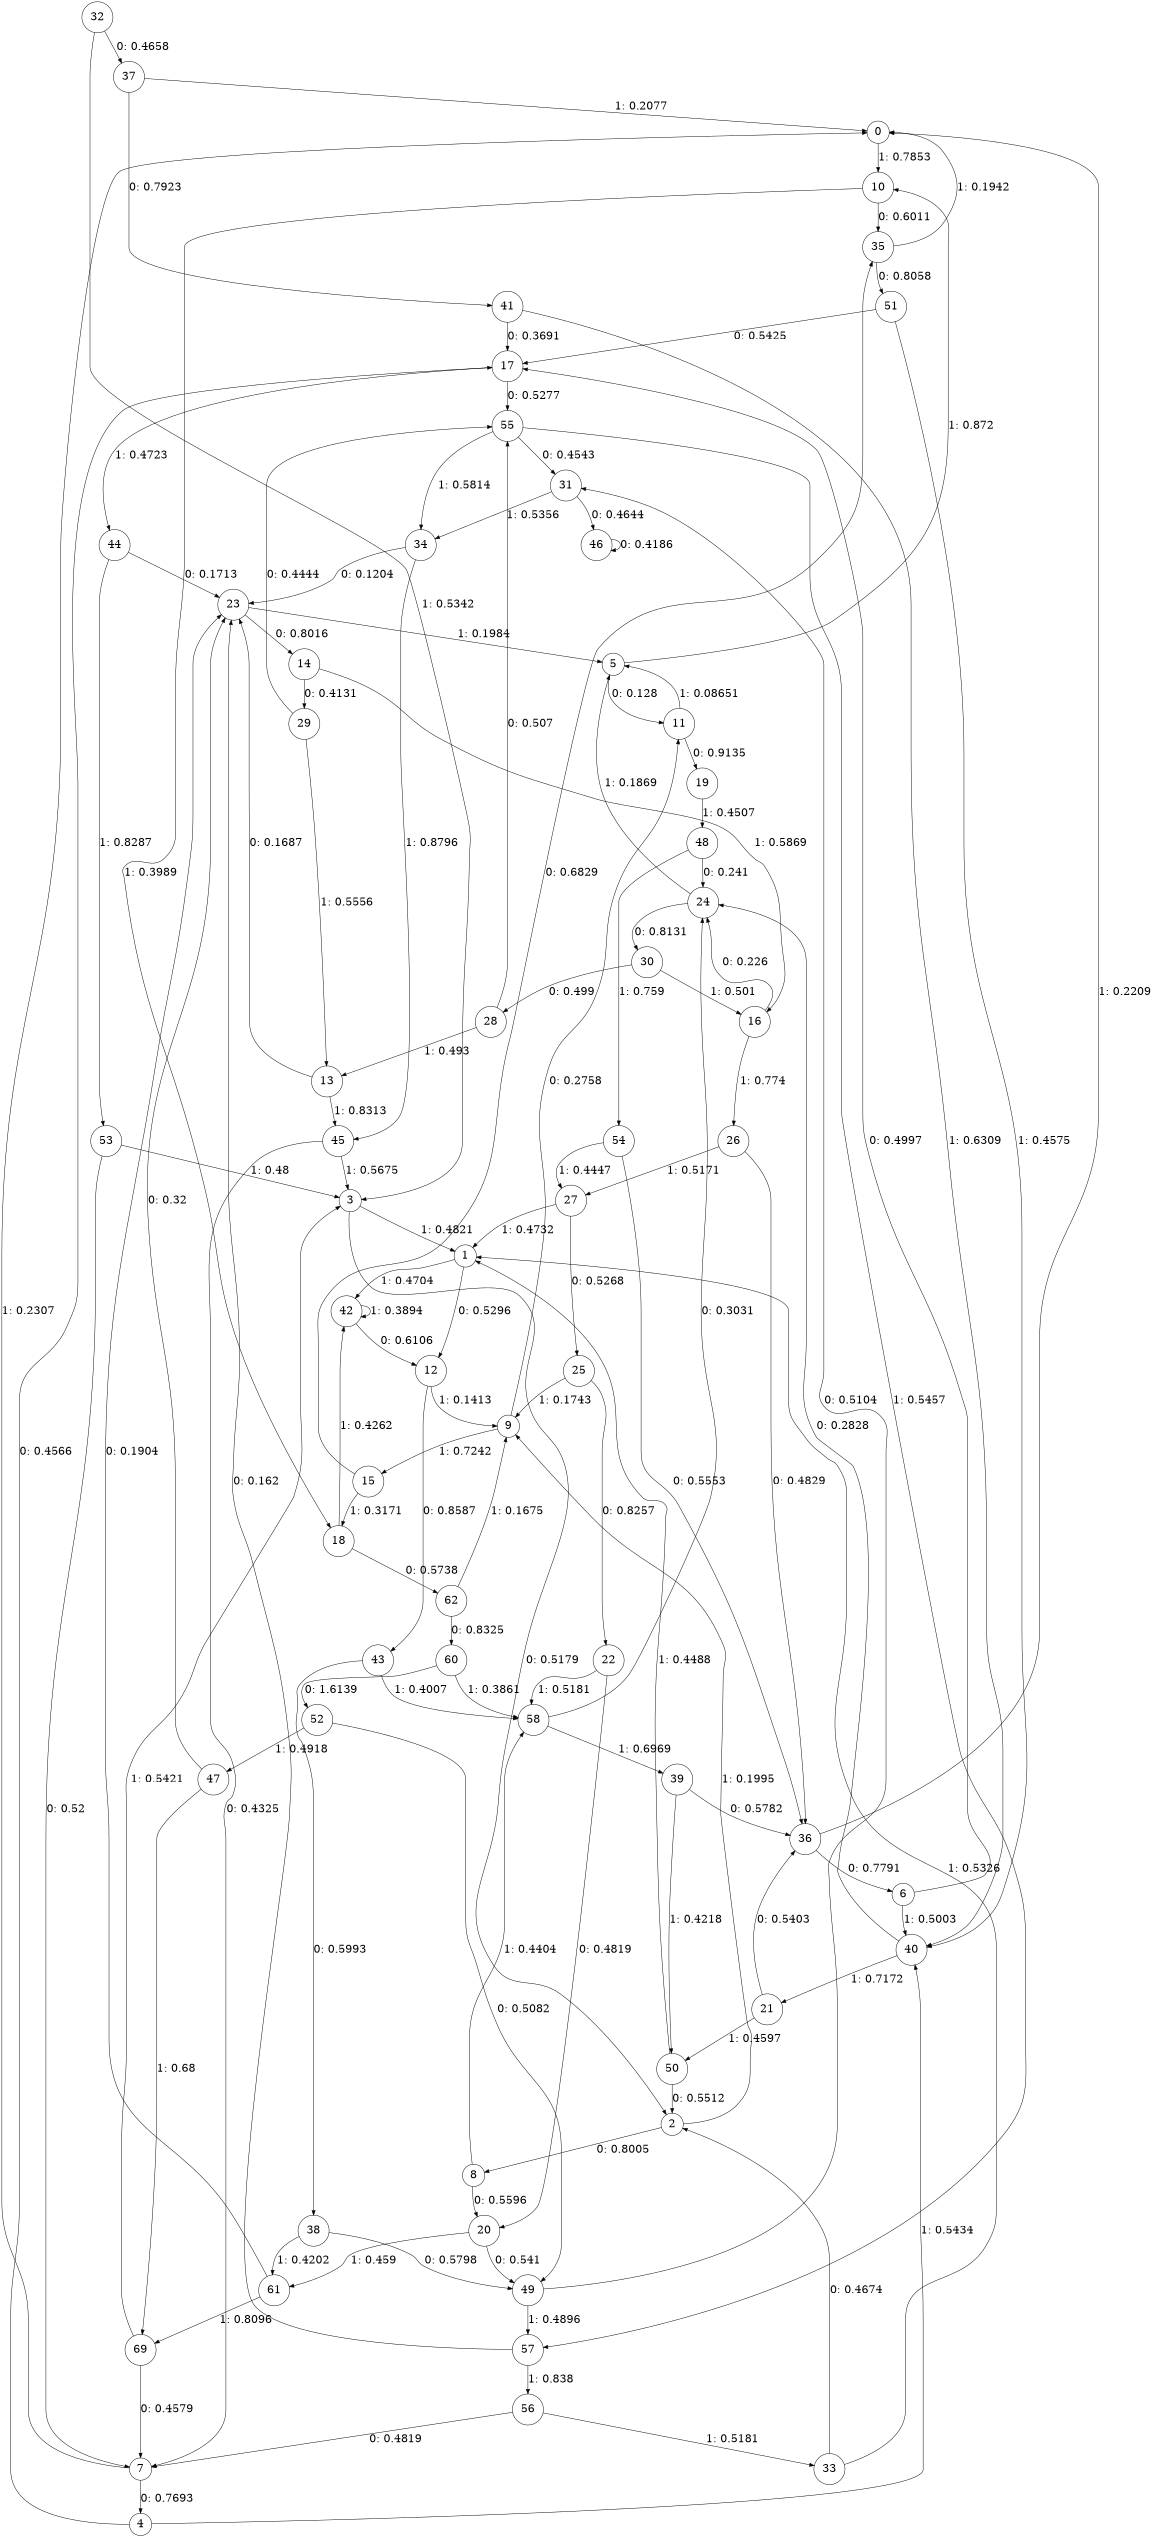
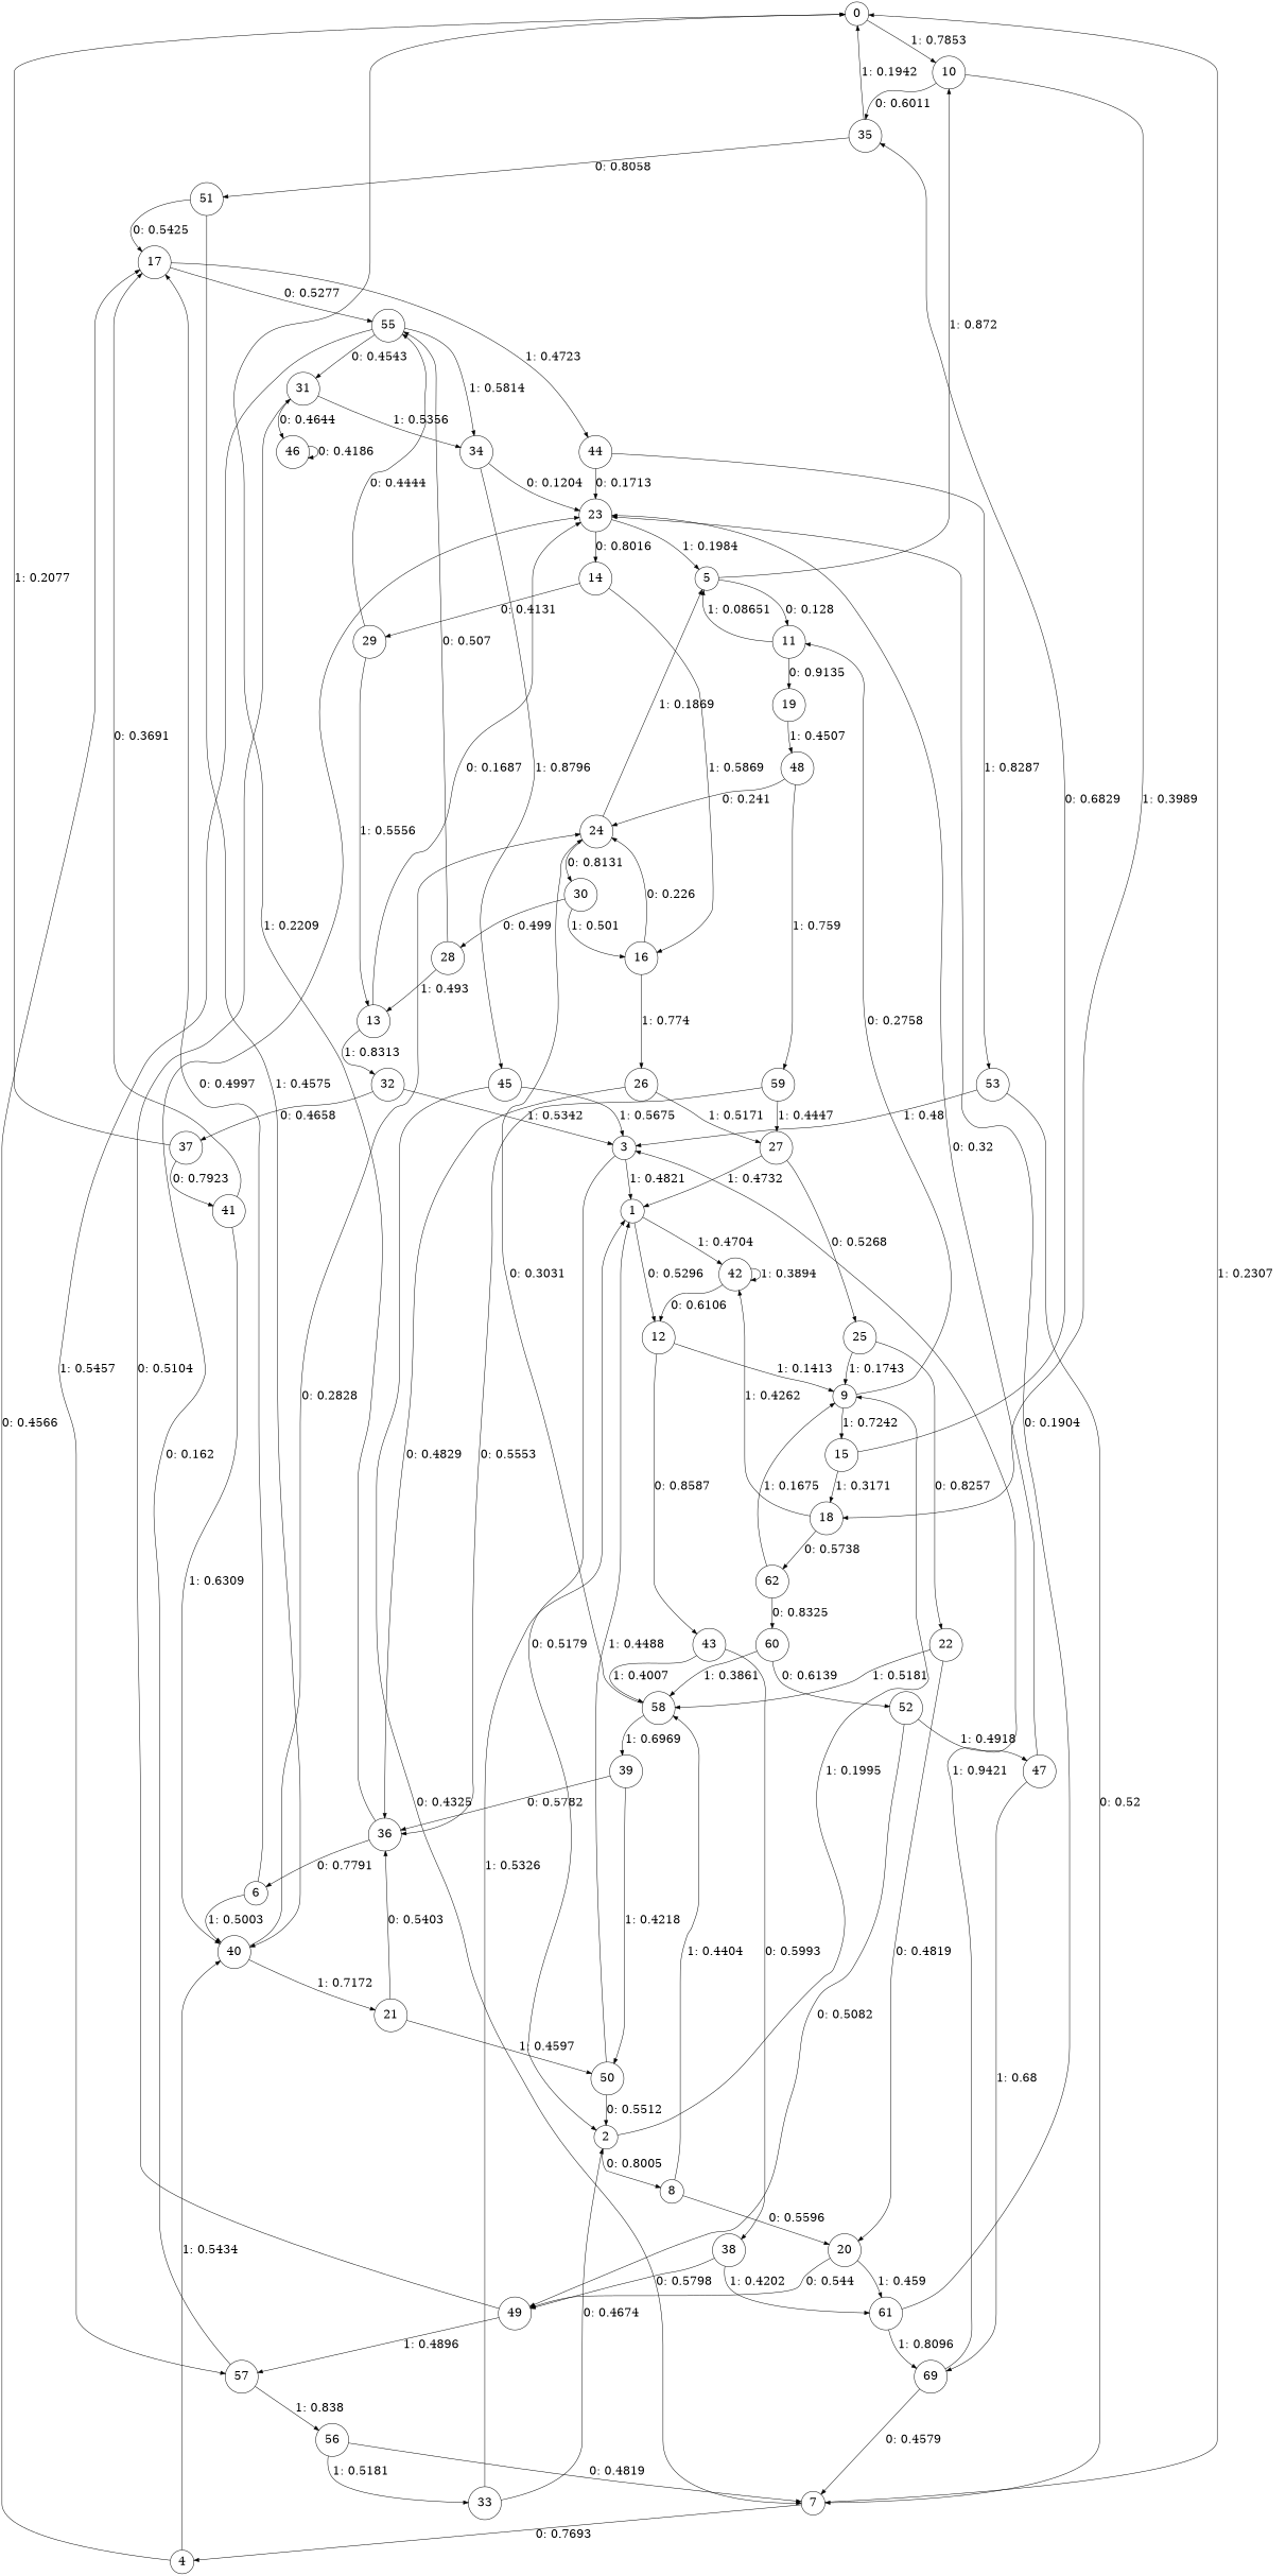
  digraph {
    node [fontsize=24 shape=circle]
    edge [fontsize=24]
    0
    10
    11
    5
    19
    35
    18
    48
    51
    42
    62
    1
    12
    9
    43
    15
    58
    38
    2
    8
    20
    49
    61
    24
    39
    3
    4
    17
    40
    55
    44
    21
    31
    57
    34
    23
    53
    30
    36
    50
    6
    7
    n43 [label=69]
    60
    28
    13
-   54
+   54 [label=59]
    32
    14
    37
    29
    16
    41
    26
    27
    25
    46
    56
    52
    22
    45
    33
    47
    0 -> 10 [label="1: 0.7853   "]
    10 -> 35 [label="0: 0.6011   "]
    10 -> 18 [label="1: 0.3989   "]
    11 -> 5 [label="1: 0.08651  "]
    11 -> 19 [label="0: 0.9135   "]
    5 -> 10 [label="1: 0.872    "]
    5 -> 11 [label="0: 0.128    "]
    19 -> 48 [label="1: 0.4507   "]
    35 -> 0 [label="1: 0.1942   "]
    35 -> 51 [label="0: 0.8058   "]
    18 -> 42 [label="1: 0.4262   "]
    18 -> 62 [label="0: 0.5738   "]
    48 -> 24 [label="0: 0.241    "]
    48 -> 54 [label="1: 0.759    "]
    51 -> 17 [label="0: 0.5425   "]
    51 -> 40 [label="1: 0.4575   "]
    42 -> 42 [label="1: 0.3894   "]
    42 -> 12 [label="0: 0.6106   "]
    62 -> 9 [label="1: 0.1675   "]
    62 -> 60 [label="0: 0.8325   "]
    1 -> 42 [label="1: 0.4704   "]
    1 -> 12 [label="0: 0.5296   "]
    12 -> 9 [label="1: 0.1413   "]
    12 -> 43 [label="0: 0.8587   "]
    9 -> 11 [label="0: 0.2758   "]
    9 -> 15 [label="1: 0.7242   "]
    43 -> 58 [label="1: 0.4007   "]
    43 -> 38 [label="0: 0.5993   "]
    15 -> 35 [label="0: 0.6829   "]
    15 -> 18 [label="1: 0.3171   "]
    58 -> 24 [label="0: 0.3031   "]
    58 -> 39 [label="1: 0.6969   "]
    38 -> 49 [label="0: 0.5798   "]
    38 -> 61 [label="1: 0.4202   "]
    2 -> 9 [label="1: 0.1995   "]
    2 -> 8 [label="0: 0.8005   "]
    8 -> 58 [label="1: 0.4404   "]
    8 -> 20 [label="0: 0.5596   "]
-   20 -> 49 [label="0: 0.541    "]
+   20 -> 49 [label="0: 0.544    "]
    20 -> 61 [label="1: 0.459    "]
    49 -> 31 [label="0: 0.5104   "]
    49 -> 57 [label="1: 0.4896   "]
    61 -> 23 [label="0: 0.1904   "]
    61 -> n43 [label="1: 0.8096   "]
    24 -> 5 [label="1: 0.1869   "]
    24 -> 30 [label="0: 0.8131   "]
    39 -> 36 [label="0: 0.5782   "]
    39 -> 50 [label="1: 0.4218   "]
    3 -> 1 [label="1: 0.4821   "]
    3 -> 2 [label="0: 0.5179   "]
    4 -> 17 [label="0: 0.4566   "]
    4 -> 40 [label="1: 0.5434   "]
    17 -> 55 [label="0: 0.5277   "]
    17 -> 44 [label="1: 0.4723   "]
    40 -> 24 [label="0: 0.2828   "]
    40 -> 21 [label="1: 0.7172   "]
    55 -> 31 [label="0: 0.4543   "]
    55 -> 57 [label="1: 0.5457   "]
    55 -> 34 [label="1: 0.5814   "]
    44 -> 23 [label="0: 0.1713   "]
    44 -> 53 [label="1: 0.8287   "]
    21 -> 36 [label="0: 0.5403   "]
    21 -> 50 [label="1: 0.4597   "]
    31 -> 34 [label="1: 0.5356   "]
    31 -> 46 [label="0: 0.4644   "]
    57 -> 23 [label="0: 0.162    "]
    57 -> 56 [label="1: 0.838    "]
    34 -> 23 [label="0: 0.1204   "]
    34 -> 45 [label="1: 0.8796   "]
    23 -> 5 [label="1: 0.1984   "]
    23 -> 14 [label="0: 0.8016   "]
    53 -> 3 [label="1: 0.48     "]
    53 -> 7 [label="0: 0.52     "]
    30 -> 28 [label="0: 0.499    "]
    30 -> 16 [label="1: 0.501    "]
    36 -> 0 [label="1: 0.2209   "]
    36 -> 6 [label="0: 0.7791   "]
    50 -> 1 [label="1: 0.4488   "]
    50 -> 2 [label="0: 0.5512   "]
    6 -> 17 [label="0: 0.4997   "]
    6 -> 40 [label="1: 0.5003   "]
    7 -> 0 [label="1: 0.2307   "]
    7 -> 4 [label="0: 0.7693   "]
-   n43 -> 3 [label="1: 0.5421   "]
+   n43 -> 3 [label="1: 0.9421   "]
    n43 -> 7 [label="0: 0.4579   "]
    60 -> 58 [label="1: 0.3861   "]
-   60 -> 52 [label="0: 1.6139   "]
+   60 -> 52 [label="0: 0.6139   "]
    28 -> 55 [label="0: 0.507    "]
    28 -> 13 [label="1: 0.493    "]
    13 -> 23 [label="0: 0.1687   "]
-   13 -> 45 [label="1: 0.8313   "]
+   13 -> 32 [label="1: 0.8313   "]
    54 -> 36 [label="0: 0.5553   "]
    54 -> 27 [label="1: 0.4447   "]
    32 -> 3 [label="1: 0.5342   "]
    32 -> 37 [label="0: 0.4658   "]
    14 -> 29 [label="0: 0.4131   "]
    14 -> 16 [label="1: 0.5869   "]
    37 -> 0 [label="1: 0.2077   "]
    37 -> 41 [label="0: 0.7923   "]
    29 -> 55 [label="0: 0.4444   "]
    29 -> 13 [label="1: 0.5556   "]
    16 -> 24 [label="0: 0.226    "]
    16 -> 26 [label="1: 0.774    "]
    41 -> 17 [label="0: 0.3691   "]
    41 -> 40 [label="1: 0.6309   "]
    26 -> 36 [label="0: 0.4829   "]
    26 -> 27 [label="1: 0.5171   "]
    27 -> 1 [label="1: 0.4732   "]
    27 -> 25 [label="0: 0.5268   "]
    25 -> 9 [label="1: 0.1743   "]
    25 -> 22 [label="0: 0.8257   "]
    46 -> 46 [label="0: 0.4186   "]
    56 -> 7 [label="0: 0.4819   "]
    56 -> 33 [label="1: 0.5181   "]
    52 -> 49 [label="0: 0.5082   "]
    52 -> 47 [label="1: 0.4918   "]
    22 -> 58 [label="1: 0.5181   "]
    22 -> 20 [label="0: 0.4819   "]
    45 -> 3 [label="1: 0.5675   "]
    45 -> 7 [label="0: 0.4325   "]
    33 -> 1 [label="1: 0.5326   "]
    33 -> 2 [label="0: 0.4674   "]
    47 -> 23 [label="0: 0.32     "]
    47 -> n43 [label="1: 0.68     "]
  }
